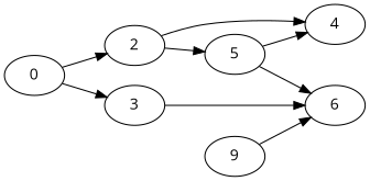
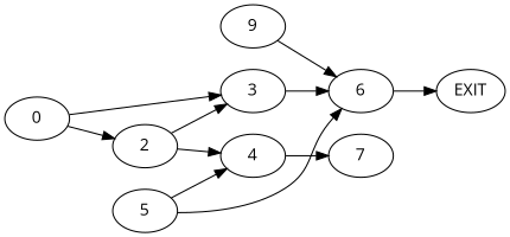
  digraph {
    fontname="Open Sans"
    rankdir=LR
    node [fontname="Open Sans"]
    edge [fontname="Open Sans"]
    n1 [label=0]
    2
    3
+   n4 [label=EXIT]
    4
    5
    6
+   7
    9
    n1 -> 2
    n1 -> 3
    2 -> 4
-   2 -> 5
+   2 -> 3
    3 -> 6
+   4 -> 7
    5 -> 4
    5 -> 6
+   6 -> n4
    9 -> 6
  }
